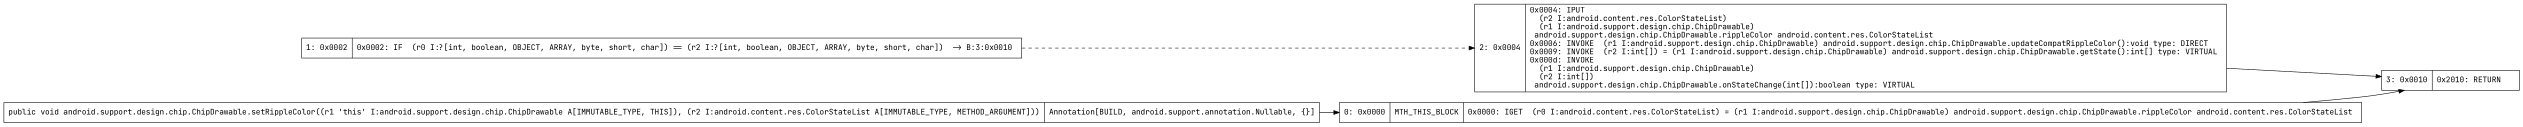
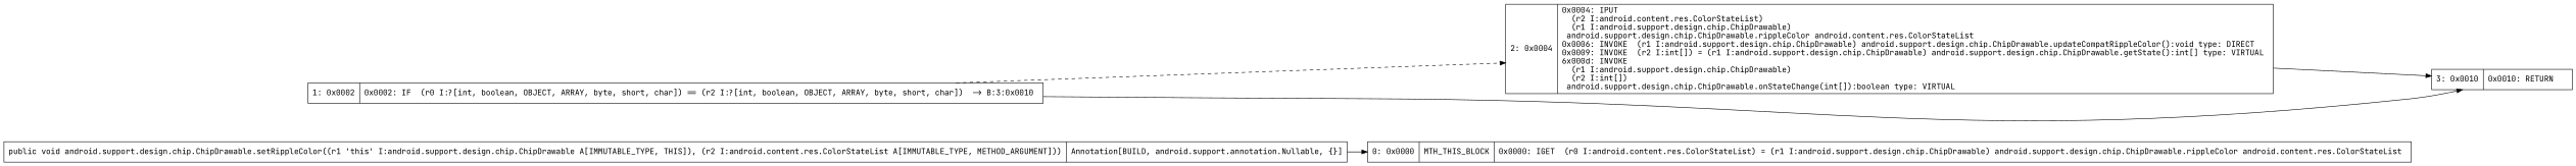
  digraph {
    fontname="JetBrains Mono"
    rankdir=LR
    node [fontname="JetBrains Mono" shape=record]
    edge [fontname="JetBrains Mono"]
    n1 [label="{0\:\ 0x0000|MTH_THIS_BLOCK\l|0x0000: IGET  (r0 I:android.content.res.ColorStateList) = (r1 I:android.support.design.chip.ChipDrawable) android.support.design.chip.ChipDrawable.rippleColor android.content.res.ColorStateList \l}"]
    n2 [label="{1\:\ 0x0002|0x0002: IF  (r0 I:?[int, boolean, OBJECT, ARRAY, byte, short, char]) == (r2 I:?[int, boolean, OBJECT, ARRAY, byte, short, char])  \-\> B:3:0x0010 \l}"]
-   n3 [label="{2\:\ 0x0004|0x0004: IPUT  \l  (r2 I:android.content.res.ColorStateList)\l  (r1 I:android.support.design.chip.ChipDrawable)\l android.support.design.chip.ChipDrawable.rippleColor android.content.res.ColorStateList \l0x0006: INVOKE  (r1 I:android.support.design.chip.ChipDrawable) android.support.design.chip.ChipDrawable.updateCompatRippleColor():void type: DIRECT \l0x0009: INVOKE  (r2 I:int[]) = (r1 I:android.support.design.chip.ChipDrawable) android.support.design.chip.ChipDrawable.getState():int[] type: VIRTUAL \l0x000d: INVOKE  \l  (r1 I:android.support.design.chip.ChipDrawable)\l  (r2 I:int[])\l android.support.design.chip.ChipDrawable.onStateChange(int[]):boolean type: VIRTUAL \l}"]
-   n4 [label="{3\:\ 0x0010|0x2010: RETURN   \l}"]
+   n3 [label="{2\:\ 0x0004|0x0004: IPUT  \l  (r2 I:android.content.res.ColorStateList)\l  (r1 I:android.support.design.chip.ChipDrawable)\l android.support.design.chip.ChipDrawable.rippleColor android.content.res.ColorStateList \l0x0006: INVOKE  (r1 I:android.support.design.chip.ChipDrawable) android.support.design.chip.ChipDrawable.updateCompatRippleColor():void type: DIRECT \l0x0009: INVOKE  (r2 I:int[]) = (r1 I:android.support.design.chip.ChipDrawable) android.support.design.chip.ChipDrawable.getState():int[] type: VIRTUAL \l6x000d: INVOKE  \l  (r1 I:android.support.design.chip.ChipDrawable)\l  (r2 I:int[])\l android.support.design.chip.ChipDrawable.onStateChange(int[]):boolean type: VIRTUAL \l}"]
+   n4 [label="{3\:\ 0x0010|0x0010: RETURN   \l}"]
    n5 [label="{public void android.support.design.chip.ChipDrawable.setRippleColor((r1 'this' I:android.support.design.chip.ChipDrawable A[IMMUTABLE_TYPE, THIS]), (r2 I:android.content.res.ColorStateList A[IMMUTABLE_TYPE, METHOD_ARGUMENT]))  | Annotation[BUILD, android.support.annotation.Nullable, \{\}]\l}"]
    n2 -> n3 [style=dashed]
-   n1 -> n4
+   n2 -> n4
    n3 -> n4
    n5 -> n1
  }
